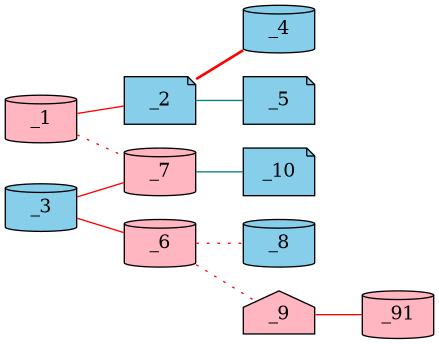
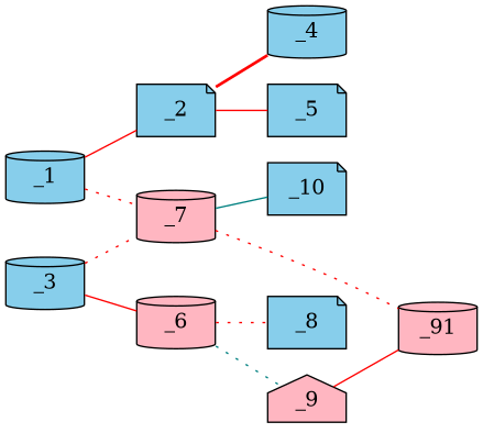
  graph {
    rankdir=LR
    node [charge=0 chem=1 fillcolor=skyblue shape=cylinder style=filled symbol="C  " x=3.7601 y=0.5194]
    edge [color=red style=solid valence=1]
-   _1 [fillcolor=lightpink]
+   _1
    _2 [shape=note x=4.6261 y=1.0194]
    _7 [fillcolor=lightpink x=4.5691 y=-1.0684]
    _4 [chem=2 symbol="O  " x=4.6261 y=2.0194]
    _5 [chem=2 shape=note symbol="O  " x=5.4921]
    _3 [chem=4 symbol="N  " y=-0.4806]
    _6 [fillcolor=lightpink x=2.9511 y=-1.0684]
-   _8 [chem=2 symbol="O  " x=2 y=-0.7593]
+   _8 [chem=2 shape=note symbol="O  " x=2 y=-0.7593]
    _9 [fillcolor=lightpink shape=house x=3.2601 y=-2.0194]
    _10 [chem=5 shape=note symbol="S  " x=5.5201 y=-0.7594]
    n11 [chem=5 fillcolor=lightpink label=_91 symbol="S  " x=4.2601 y=-2.0194]
    _1 -- _2
    _1 -- _7 [style=dotted]
    _2 -- _4 [style=bold valence=2]
-   _2 -- _5 [color=teal]
+   _2 -- _5
    _7 -- _10 [color=teal valence=2]
-   _3 -- _7
+   _7 -- n11 [style=dotted]
+   _3 -- _7 [style=dotted]
    _3 -- _6
    _6 -- _8 [style=dotted valence=2]
-   _6 -- _9 [style=dotted]
+   _6 -- _9 [color=teal style=dotted]
    _9 -- n11
  }
